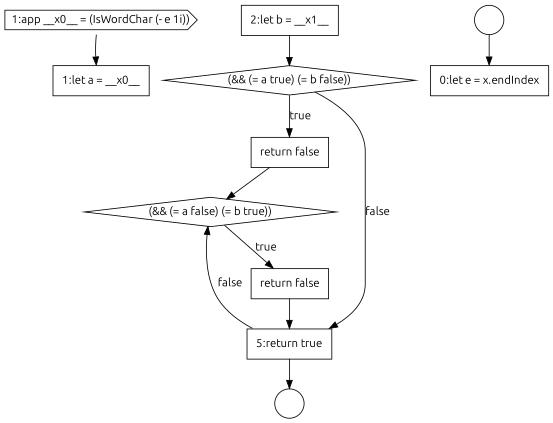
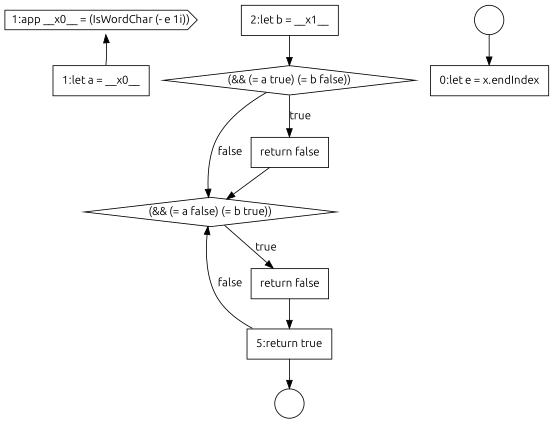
  digraph {
    fontname=Ubuntu
    node [color=black fillcolor=white fontname=Ubuntu shape=none style=filled margin=0]
    edge [color=black fontname=Ubuntu]
    n1 [label=<<font color="black">1:app __x0__ = (IsWordChar (- e 1i))</font>> shape=cds margin=""]
    n2 [label=<<font color="black">     <table border="0" cellborder="1" cellspacing="0" cellpadding="10">       <tr><td align="left">1:let a = __x0__</td></tr>     </table>   </font>>]
    n3 [label=<<font color="black">(&amp;&amp; (= a false) (= b true))</font>> shape=diamond margin=""]
    n4 [label=<<font color="black">     <table border="0" cellborder="1" cellspacing="0" cellpadding="10">       <tr><td align="left">return false</td></tr>     </table>   </font>>]
    n5 [label=<<font color="black">     <table border="0" cellborder="1" cellspacing="0" cellpadding="10">       <tr><td align="left">5:return true</td></tr>     </table>   </font>>]
    n6 [label=" " shape=circle margin=""]
    n7 [label=" " shape=circle margin=""]
    n8 [label=<<font color="black">     <table border="0" cellborder="1" cellspacing="0" cellpadding="10">       <tr><td align="left">0:let e = x.endIndex</td></tr>     </table>   </font>>]
    n9 [label=<<font color="black">     <table border="0" cellborder="1" cellspacing="0" cellpadding="10">       <tr><td align="left">return false</td></tr>     </table>   </font>>]
    n10 [label=<<font color="black">     <table border="0" cellborder="1" cellspacing="0" cellpadding="10">       <tr><td align="left">2:let b = __x1__</td></tr>     </table>   </font>>]
    n11 [label=<<font color="black">(&amp;&amp; (= a true) (= b false))</font>> shape=diamond margin=""]
-   n1 -> n2
+   n2 -> n1
    n3 -> n4 [label=<<font color="black">true</font>>]
    n4 -> n5
    n5 -> n3 [label=<<font color="black">false</font>>]
    n5 -> n6
    n7 -> n8
    n9 -> n3
    n10 -> n11
-   n11 -> n5 [label=<<font color="black">false</font>>]
+   n11 -> n3 [label=<<font color="black">false</font>>]
    n11 -> n9 [label=<<font color="black">true</font>>]
  }
